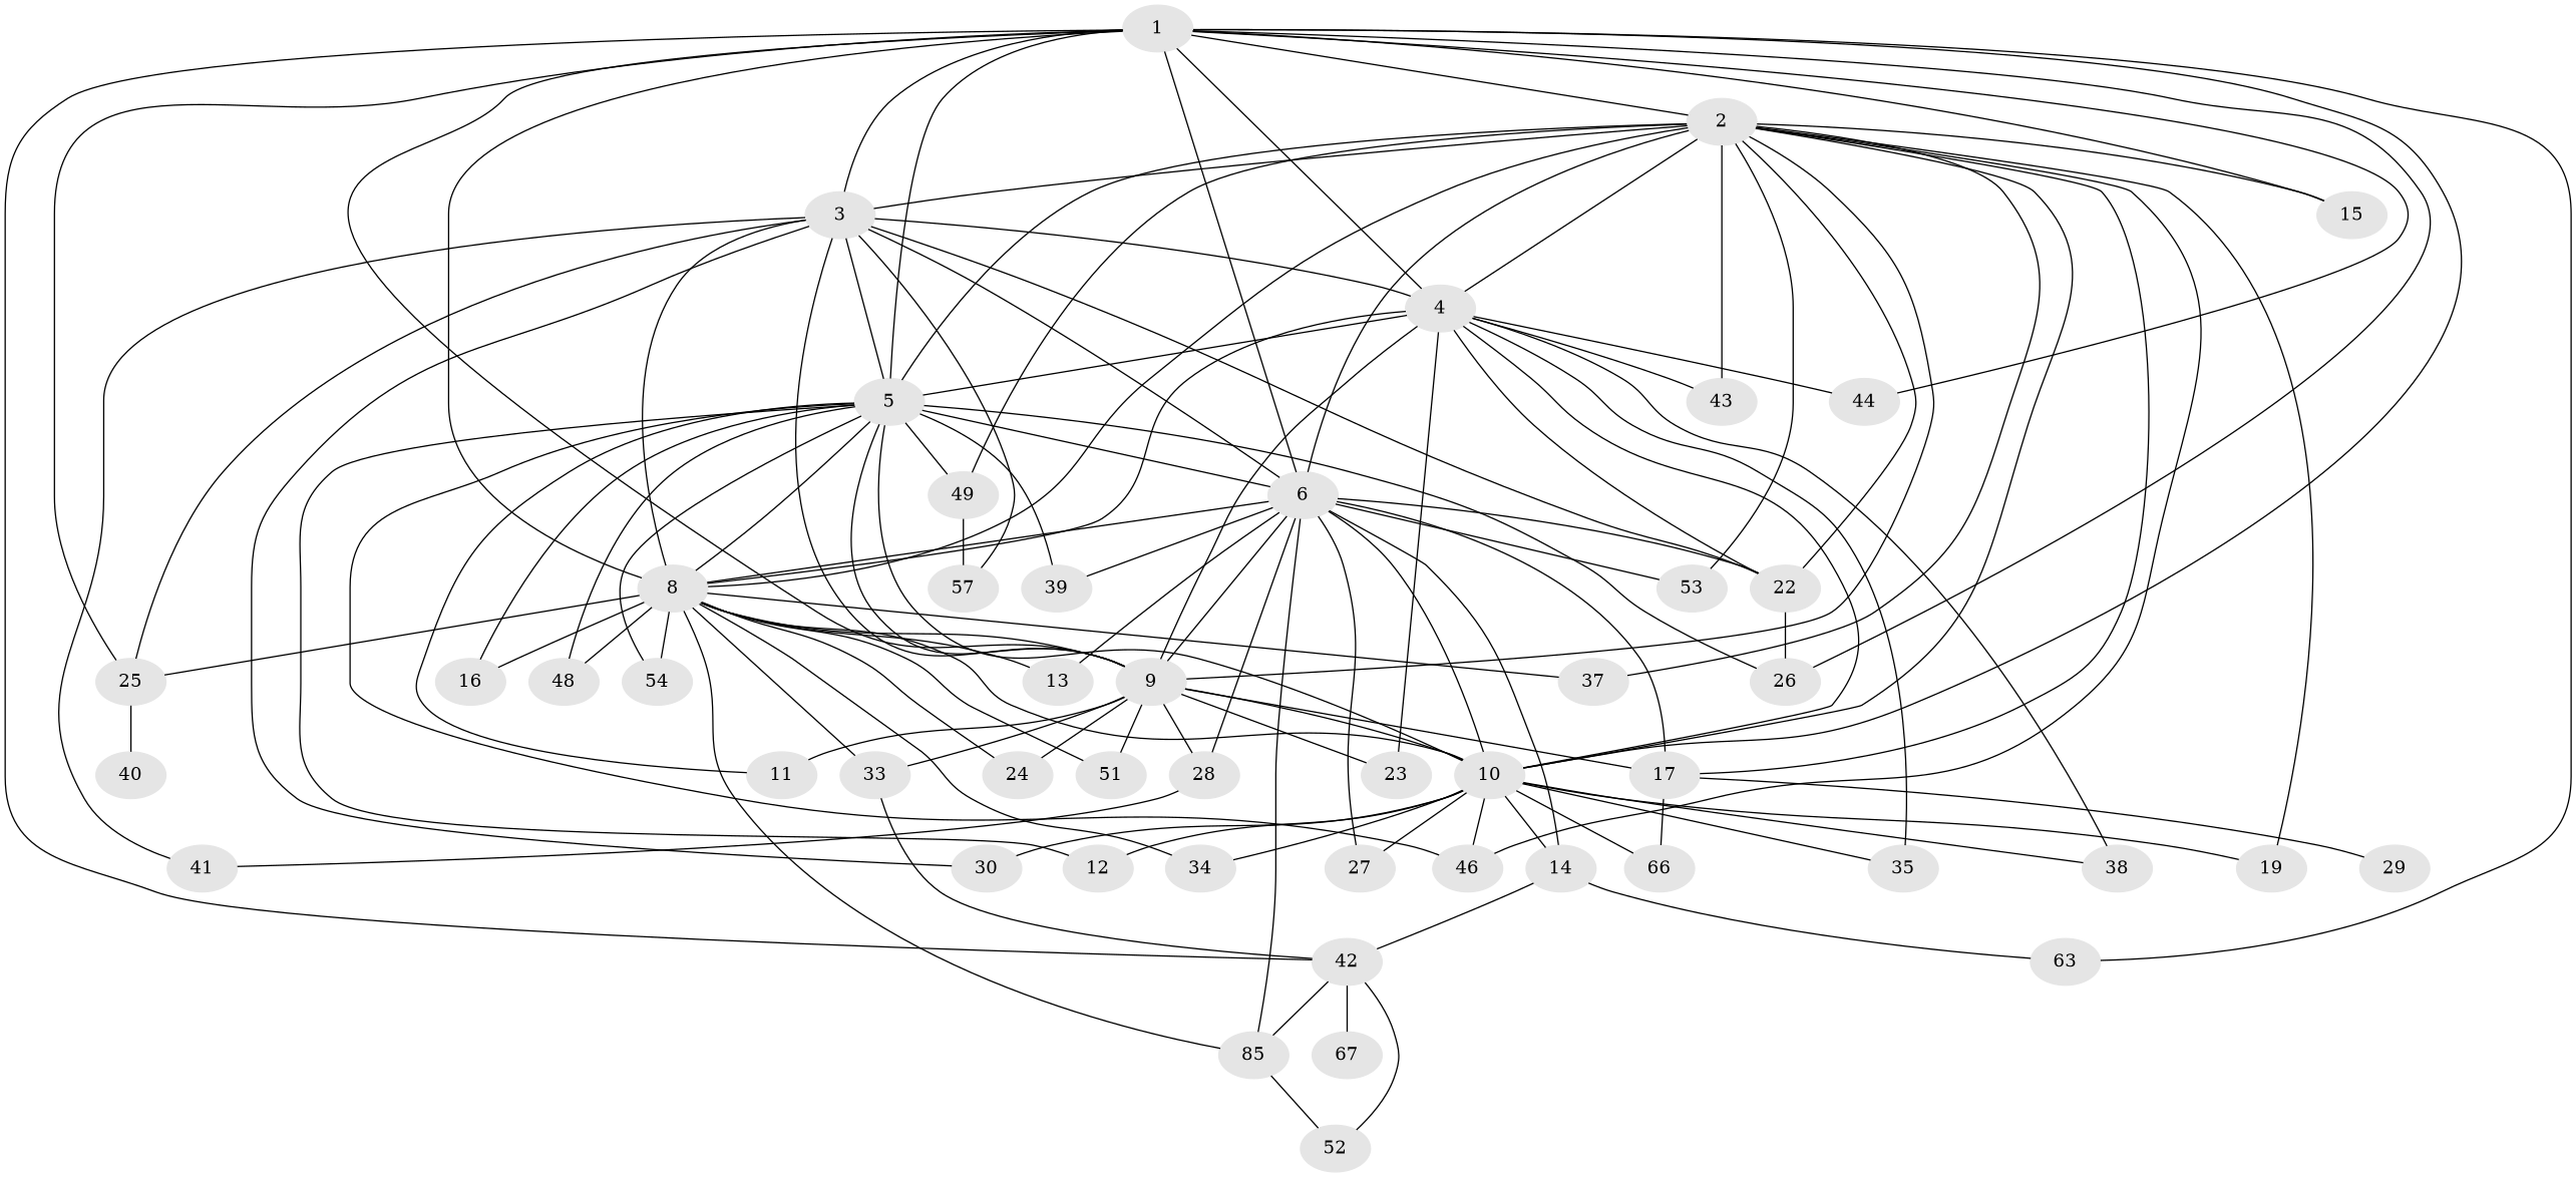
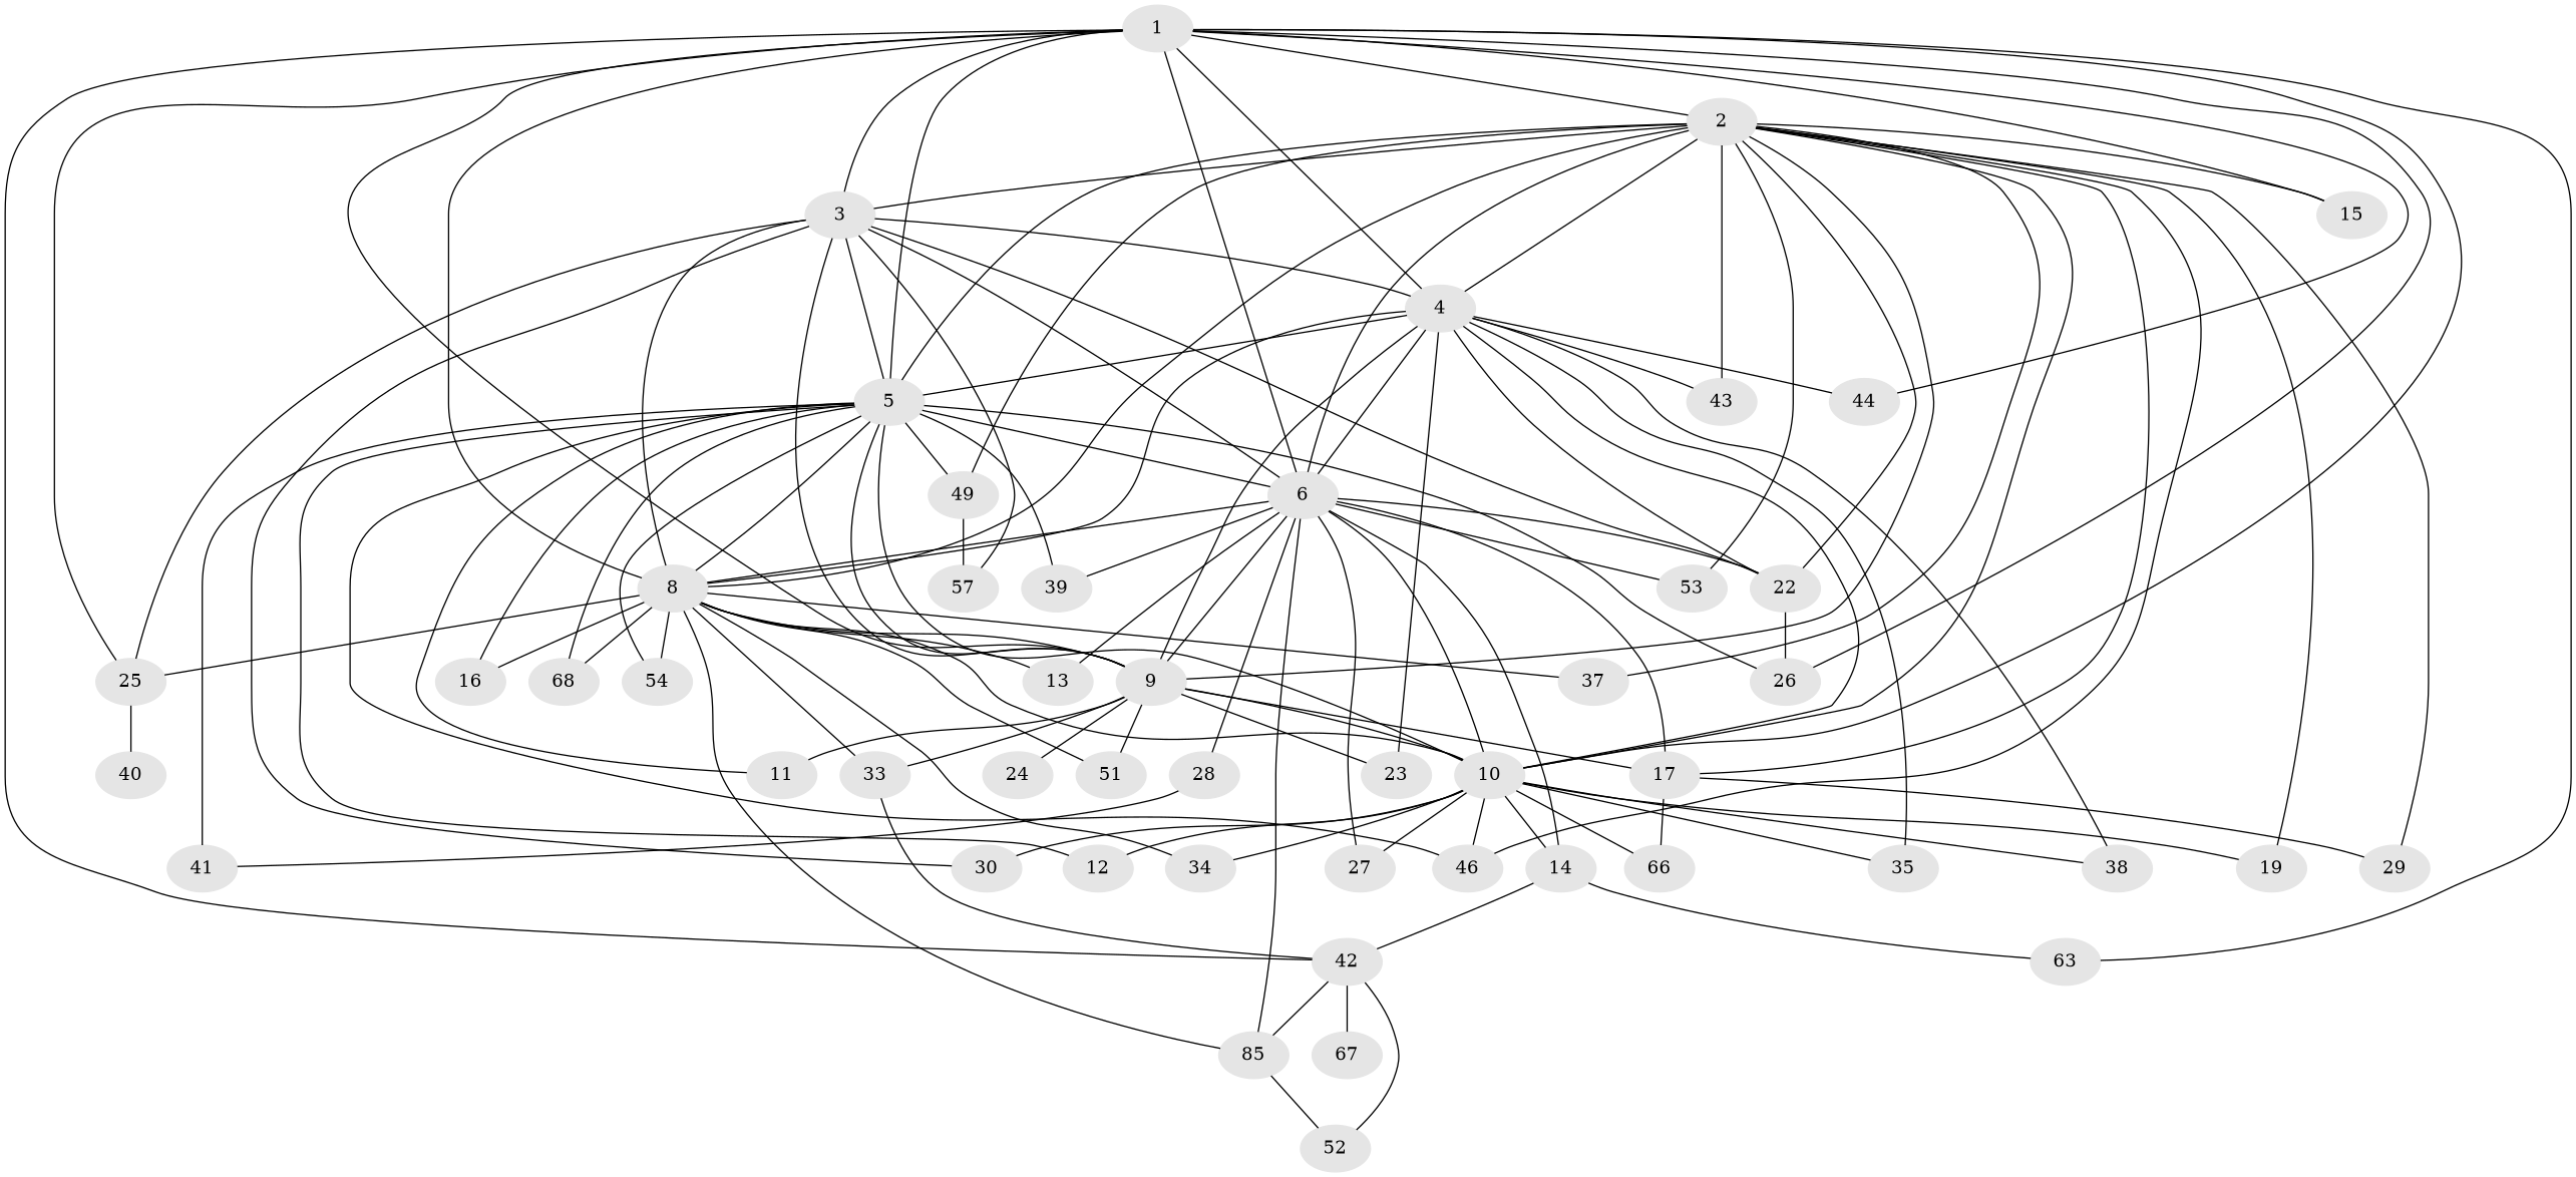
  graph {
    node [color=gray90 style=filled]
    1 [super="+18"]
    2 [super="+64"]
    3 [super="+47"]
    4 [super="+55"]
    5 [super="+7"]
    6 [super="+21"]
    8 [super="+36"]
    9 [super="+31"]
    10 [super="+20"]
    15
    25 [super="+56"]
    26 [super="+60"]
    42 [super="+58"]
    44
    63
    17 [super="+50"]
    19
    22 [super="+59"]
    29
    37
    43
    46 [super="+65"]
    49 [super="+62"]
    53
    30
    57
    23
    35
    38
    11
    12
    16
    39
    41
-   48
+   48 [label=68]
    54
    13
    14
    27
    28 [super="+32"]
    n41 [label=85]
    24
    33
    34
    51
    66
    40
    67
    52
    1 -- 2 [weight=2]
    1 -- 3
    1 -- 4
    1 -- 5 [weight=2]
    1 -- 6
    1 -- 8
    1 -- 9
    1 -- 10
    1 -- 15
    1 -- 25
    1 -- 26
    1 -- 42
    1 -- 44
    1 -- 63
    2 -- 3 [weight=2]
    2 -- 4
    2 -- 5 [weight=2]
    2 -- 6
    2 -- 8
    2 -- 9
    2 -- 10
    2 -- 15
    2 -- 17
    2 -- 19
    2 -- 22
+   2 -- 29
    2 -- 37
    2 -- 43
    2 -- 46
    2 -- 49
    2 -- 53
    3 -- 4
    3 -- 5 [weight=2]
    3 -- 6
    3 -- 8
    3 -- 9
    3 -- 25
    3 -- 22
    3 -- 30
    3 -- 57
    4 -- 5 [weight=2]
+   4 -- 6 [weight=2]
    4 -- 8
    4 -- 9
    4 -- 10
    4 -- 44
    4 -- 22
    4 -- 43
    4 -- 23
    4 -- 35
    4 -- 38
    5 -- 6 [weight=2]
    5 -- 8 [weight=2]
    5 -- 9 [weight=2]
    5 -- 10 [weight=2]
    5 -- 26
    5 -- 46
    5 -- 49 [weight=2]
    5 -- 11
    5 -- 12
    5 -- 16
    5 -- 39
-   3 -- 41
+   5 -- 41
    5 -- 48
    5 -- 54
    6 -- 8
    6 -- 9 [weight=2]
    6 -- 10
    6 -- 17
    6 -- 22
    6 -- 53
    6 -- 39
    6 -- 13
    6 -- 14
    6 -- 27
    6 -- 28 [weight=2]
    6 -- n41
    8 -- 9 [weight=2]
    8 -- 10
    8 -- 25
    8 -- 37
    8 -- 16
    8 -- 48
    8 -- 54
    8 -- 13
    8 -- n41
-   8 -- 24
    8 -- 33
    8 -- 34
    8 -- 51
    9 -- 10
    9 -- 17
    9 -- 23
    9 -- 11
-   9 -- 28 [weight=2]
    9 -- 24
    9 -- 33
    9 -- 51
    10 -- 19
    10 -- 46
    10 -- 30
    10 -- 35
    10 -- 38
    10 -- 12
    10 -- 14
    10 -- 27
    10 -- 34
    10 -- 66
    25 -- 40
    42 -- n41
    42 -- 67
    42 -- 52
    17 -- 29
    17 -- 66
    22 -- 26
    49 -- 57
    14 -- 42
    14 -- 63
    28 -- 41
    n41 -- 52
    33 -- 42
  }
